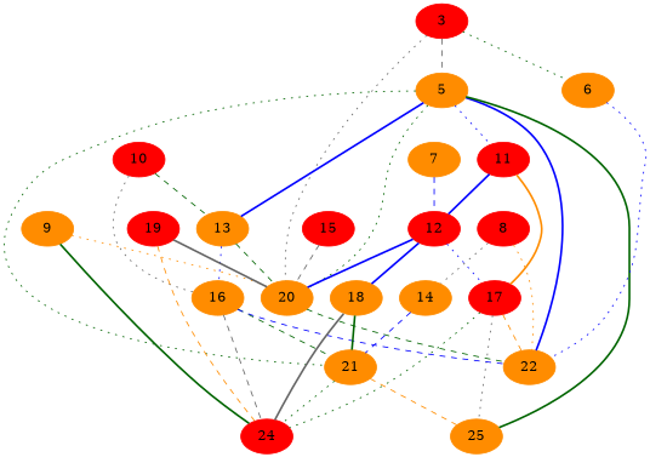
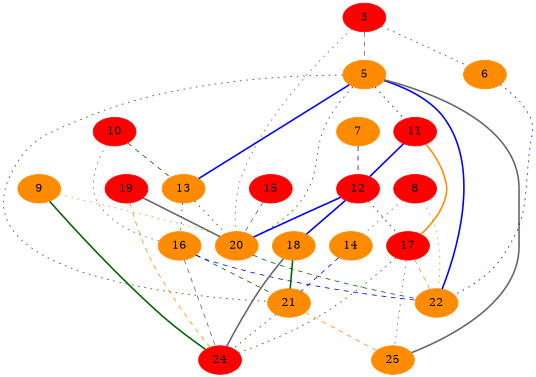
  graph {
    node [color=darkorange style=filled]
    edge [color=blue style=dotted weight=1.0]
    3 [color=red]
    5
    6
    20
    11 [color=red]
    13
    21
    22
    25
    12 [color=red]
    17 [color=red]
    16
    24 [color=red]
    7
    18
    8 [color=red]
    14
    9
    10 [color=red]
    15 [color=red]
    19 [color=red]
    3 -- 5 [color=gray40 style=dashed]
    3 -- 6 [color=darkgreen]
    3 -- 20 [color=gray40]
    5 -- 20 [color=darkgreen]
    5 -- 11
    5 -- 13 [style=bold]
    5 -- 21 [color=darkgreen weight=2.0]
    5 -- 22 [style=bold weight=2.0]
-   5 -- 25 [color=darkgreen style=bold]
+   5 -- 25 [color=gray40 style=bold]
    6 -- 22
    20 -- 22 [color=darkgreen style=dashed weight=3.0]
    11 -- 12 [style=bold]
    11 -- 17 [color=darkorange style=bold]
-   13 -- 20 [color=darkgreen style=dashed]
+   13 -- 20 [color=darkgreen]
    13 -- 16
    21 -- 25 [color=darkorange style=dashed]
    21 -- 24 [color=darkgreen]
    12 -- 20 [style=bold]
    12 -- 17
    12 -- 18 [style=bold]
    17 -- 22 [color=darkorange style=dashed]
    17 -- 25 [color=gray40]
    17 -- 24 [color=darkgreen]
    16 -- 21 [color=darkgreen style=dashed]
    16 -- 22 [style=dashed]
    16 -- 24 [color=gray40 style=dashed]
    7 -- 12 [style=dashed]
    18 -- 21 [color=darkgreen style=bold weight=2.0]
    18 -- 24 [color=gray40 style=bold]
    8 -- 22 [color=darkorange]
    8 -- 14 [color=gray40]
    14 -- 21 [style=dashed]
    9 -- 20 [color=darkorange]
    9 -- 24 [color=darkgreen style=bold]
    10 -- 13 [color=darkgreen style=dashed]
    10 -- 16 [color=gray40]
    15 -- 20 [color=gray40 style=dashed]
    19 -- 20 [color=gray40 style=bold]
    19 -- 24 [color=darkorange style=dashed]
  }
